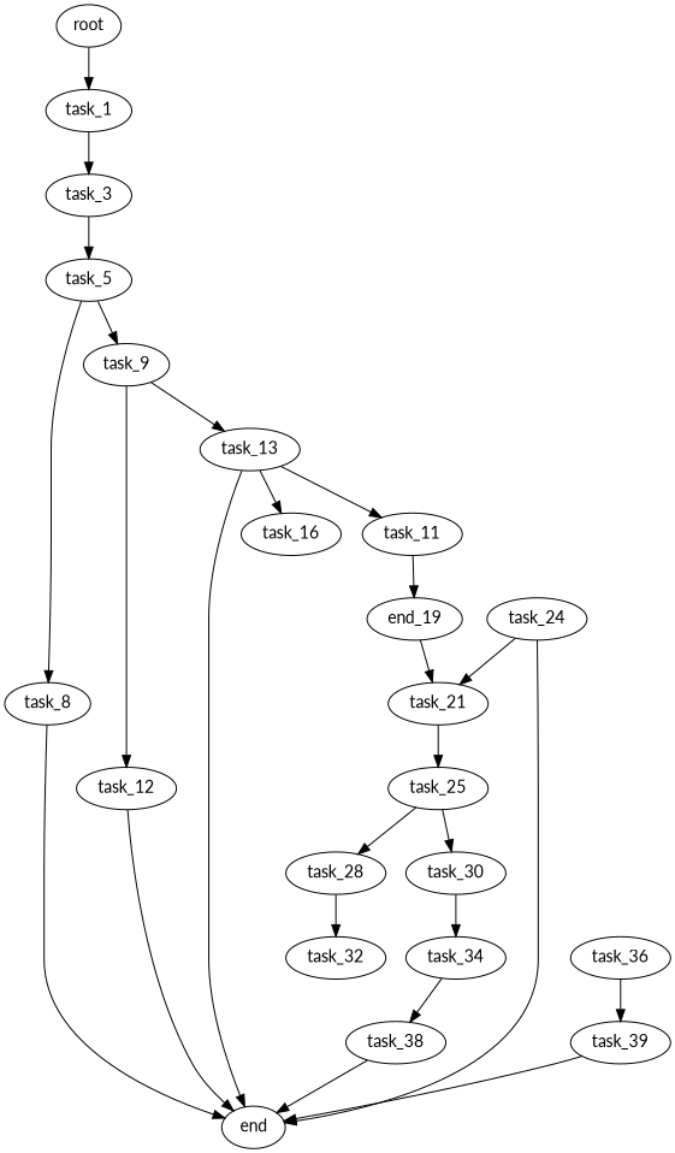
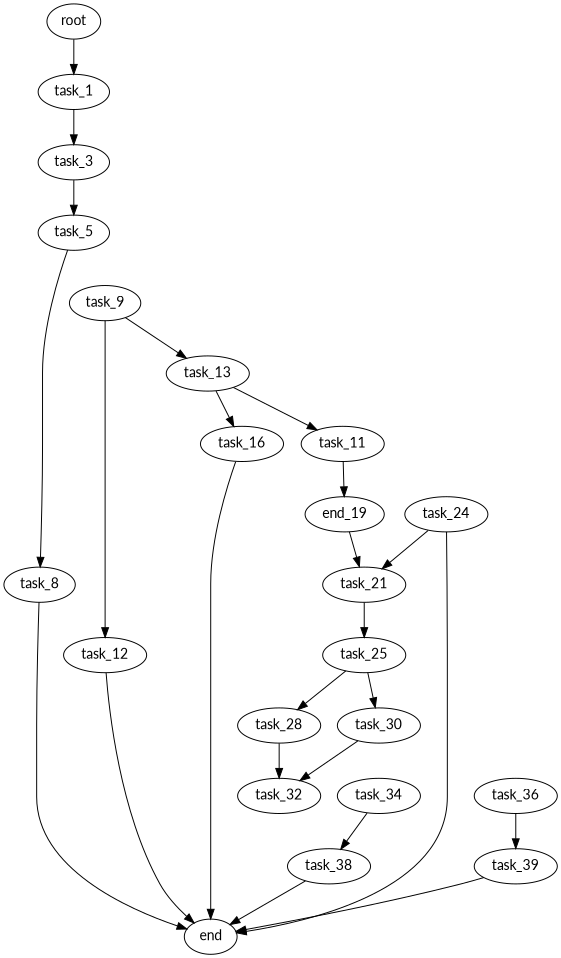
  digraph {
    fontname=Lato
    node [fontname=Lato]
    edge [fontname=Lato]
    root
    task_1
    task_3
    task_5
    task_8
    task_9
    end
    task_12
    task_13
    task_16
    n11 [label=task_11]
    n12 [label=end_19]
    task_21
    task_25
    task_24
    task_28
    task_30
    task_32
    task_34
    task_38
    task_36
    task_39
    root -> task_1
    task_1 -> task_3
    task_3 -> task_5
    task_5 -> task_8
-   task_5 -> task_9
    task_8 -> end
    task_9 -> task_12
    task_9 -> task_13
    task_12 -> end
    task_13 -> task_16
    task_13 -> n11
-   task_13 -> end
+   task_16 -> end
    n11 -> n12
    n12 -> task_21
    task_21 -> task_25
    task_25 -> task_28
    task_25 -> task_30
    task_24 -> end
    task_24 -> task_21
    task_28 -> task_32
-   task_30 -> task_34
+   task_30 -> task_32
    task_34 -> task_38
    task_38 -> end
    task_36 -> task_39
    task_39 -> end
  }
